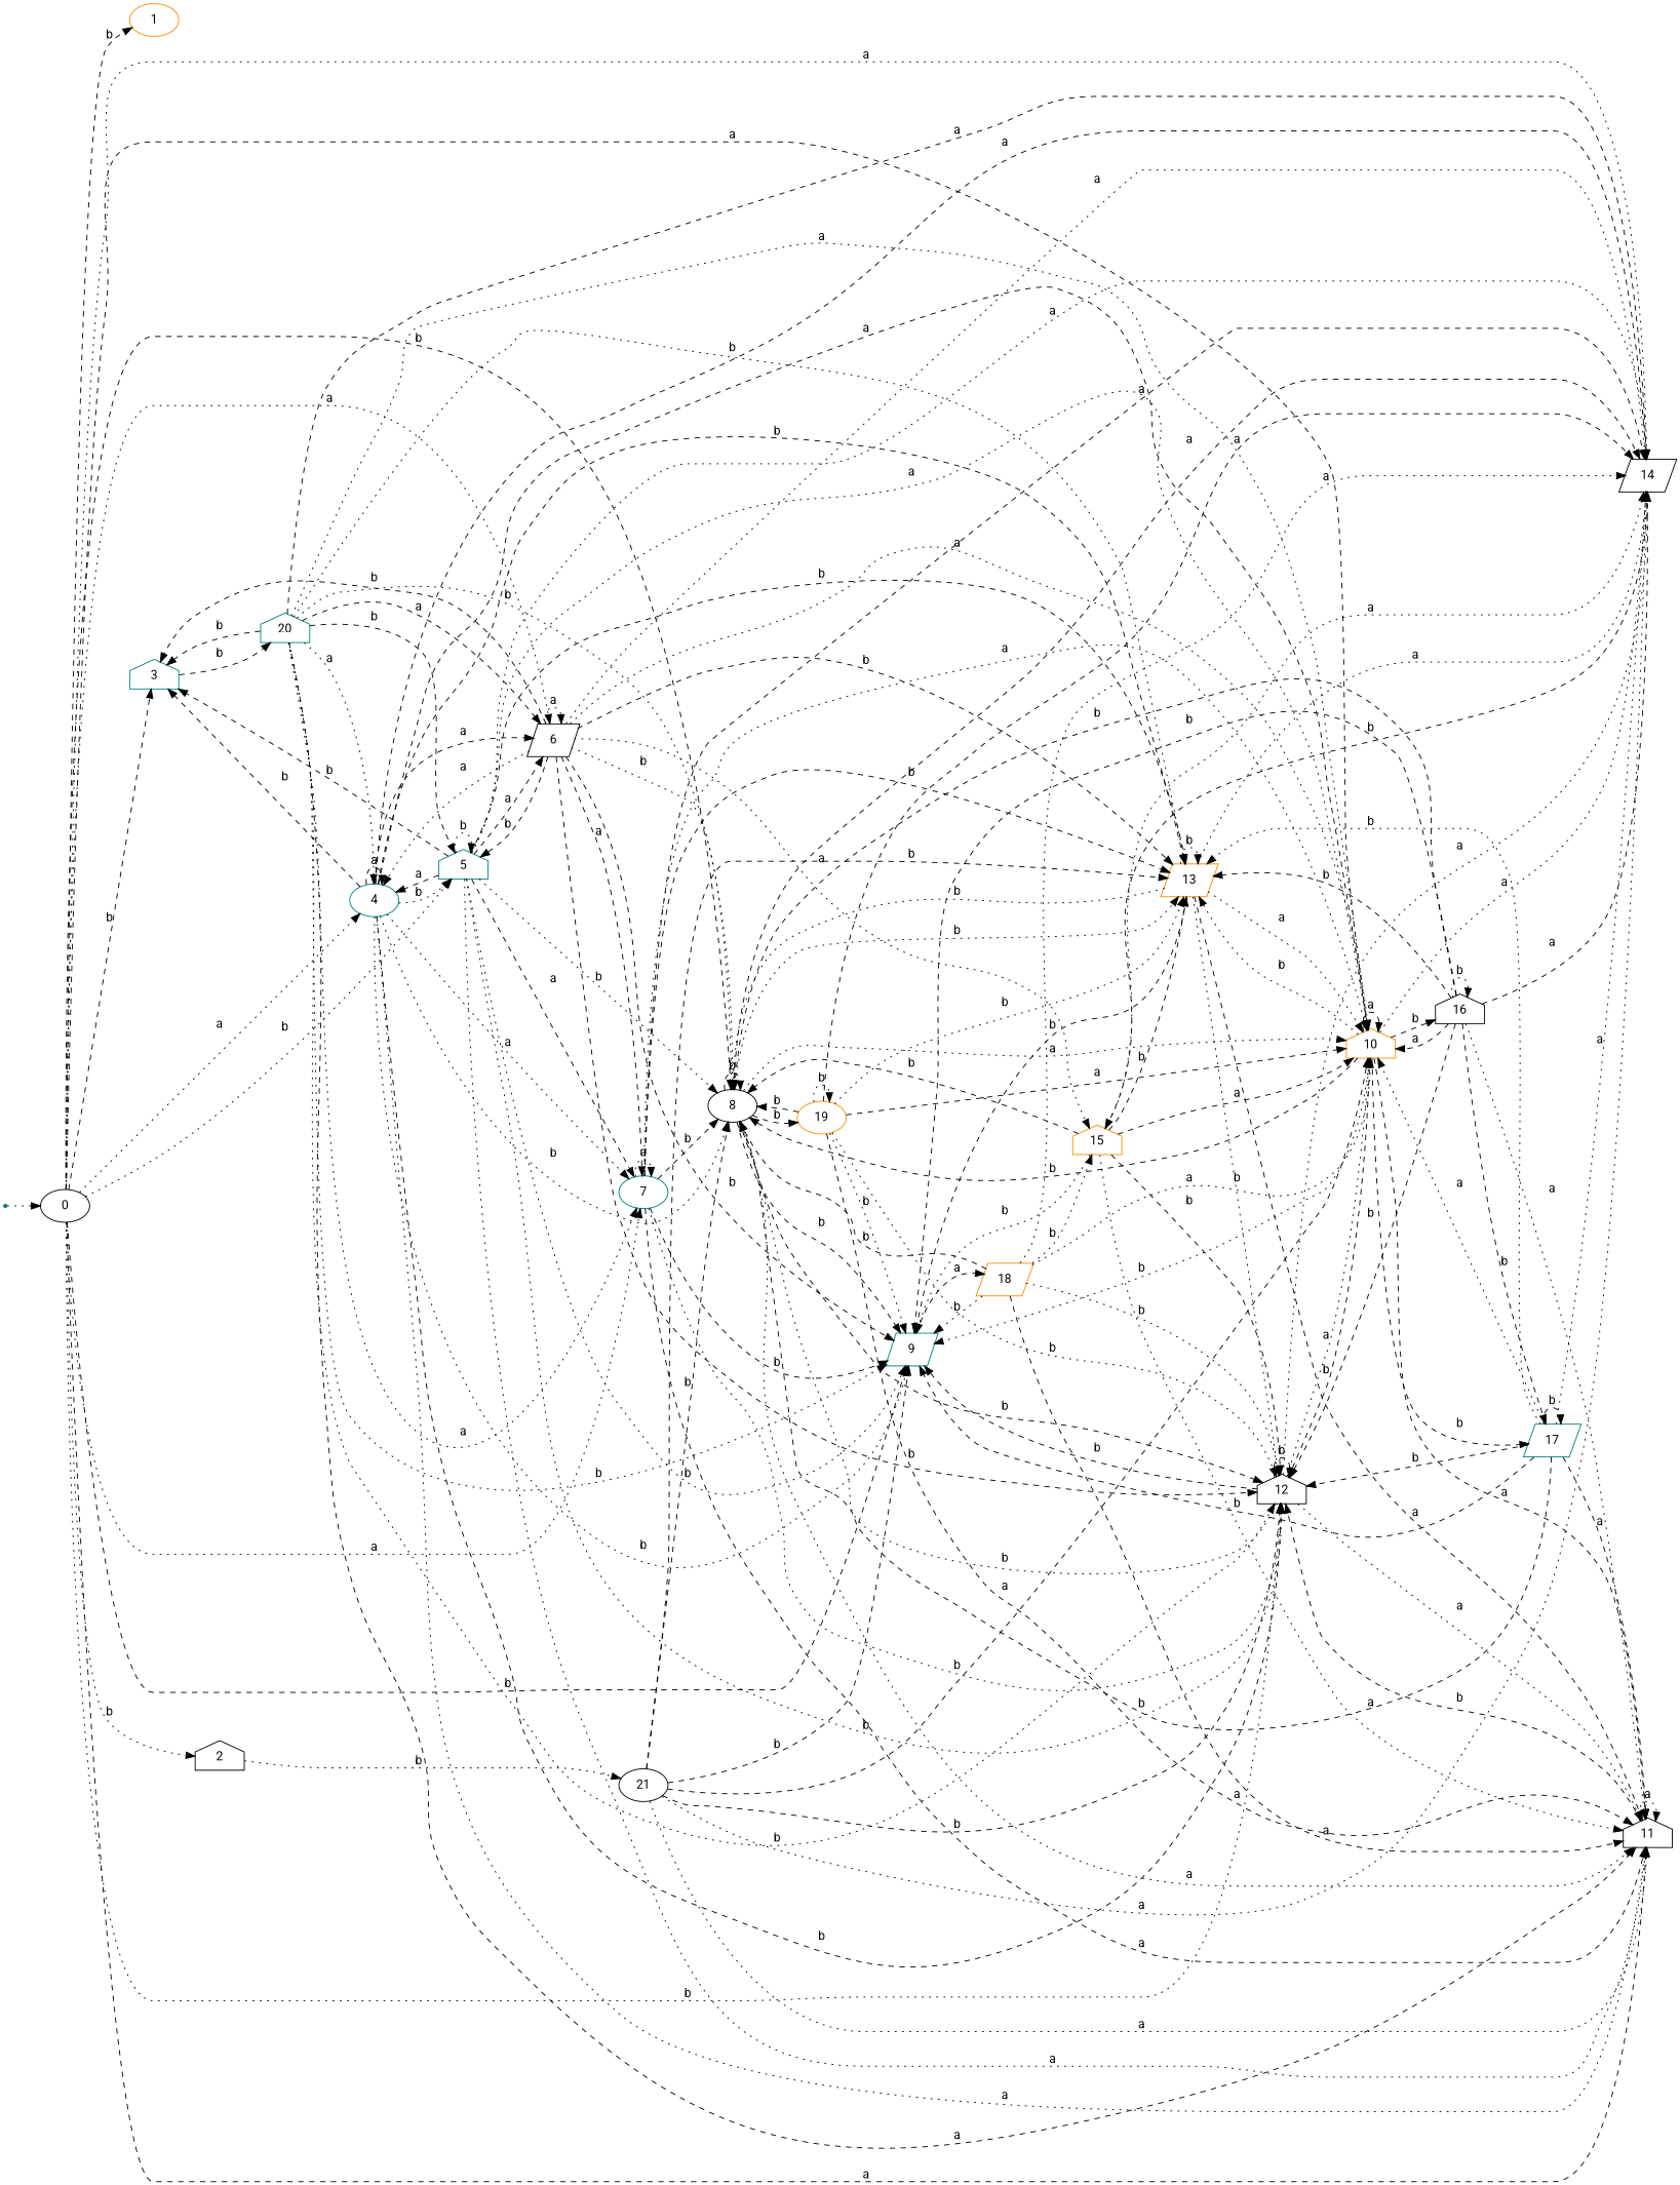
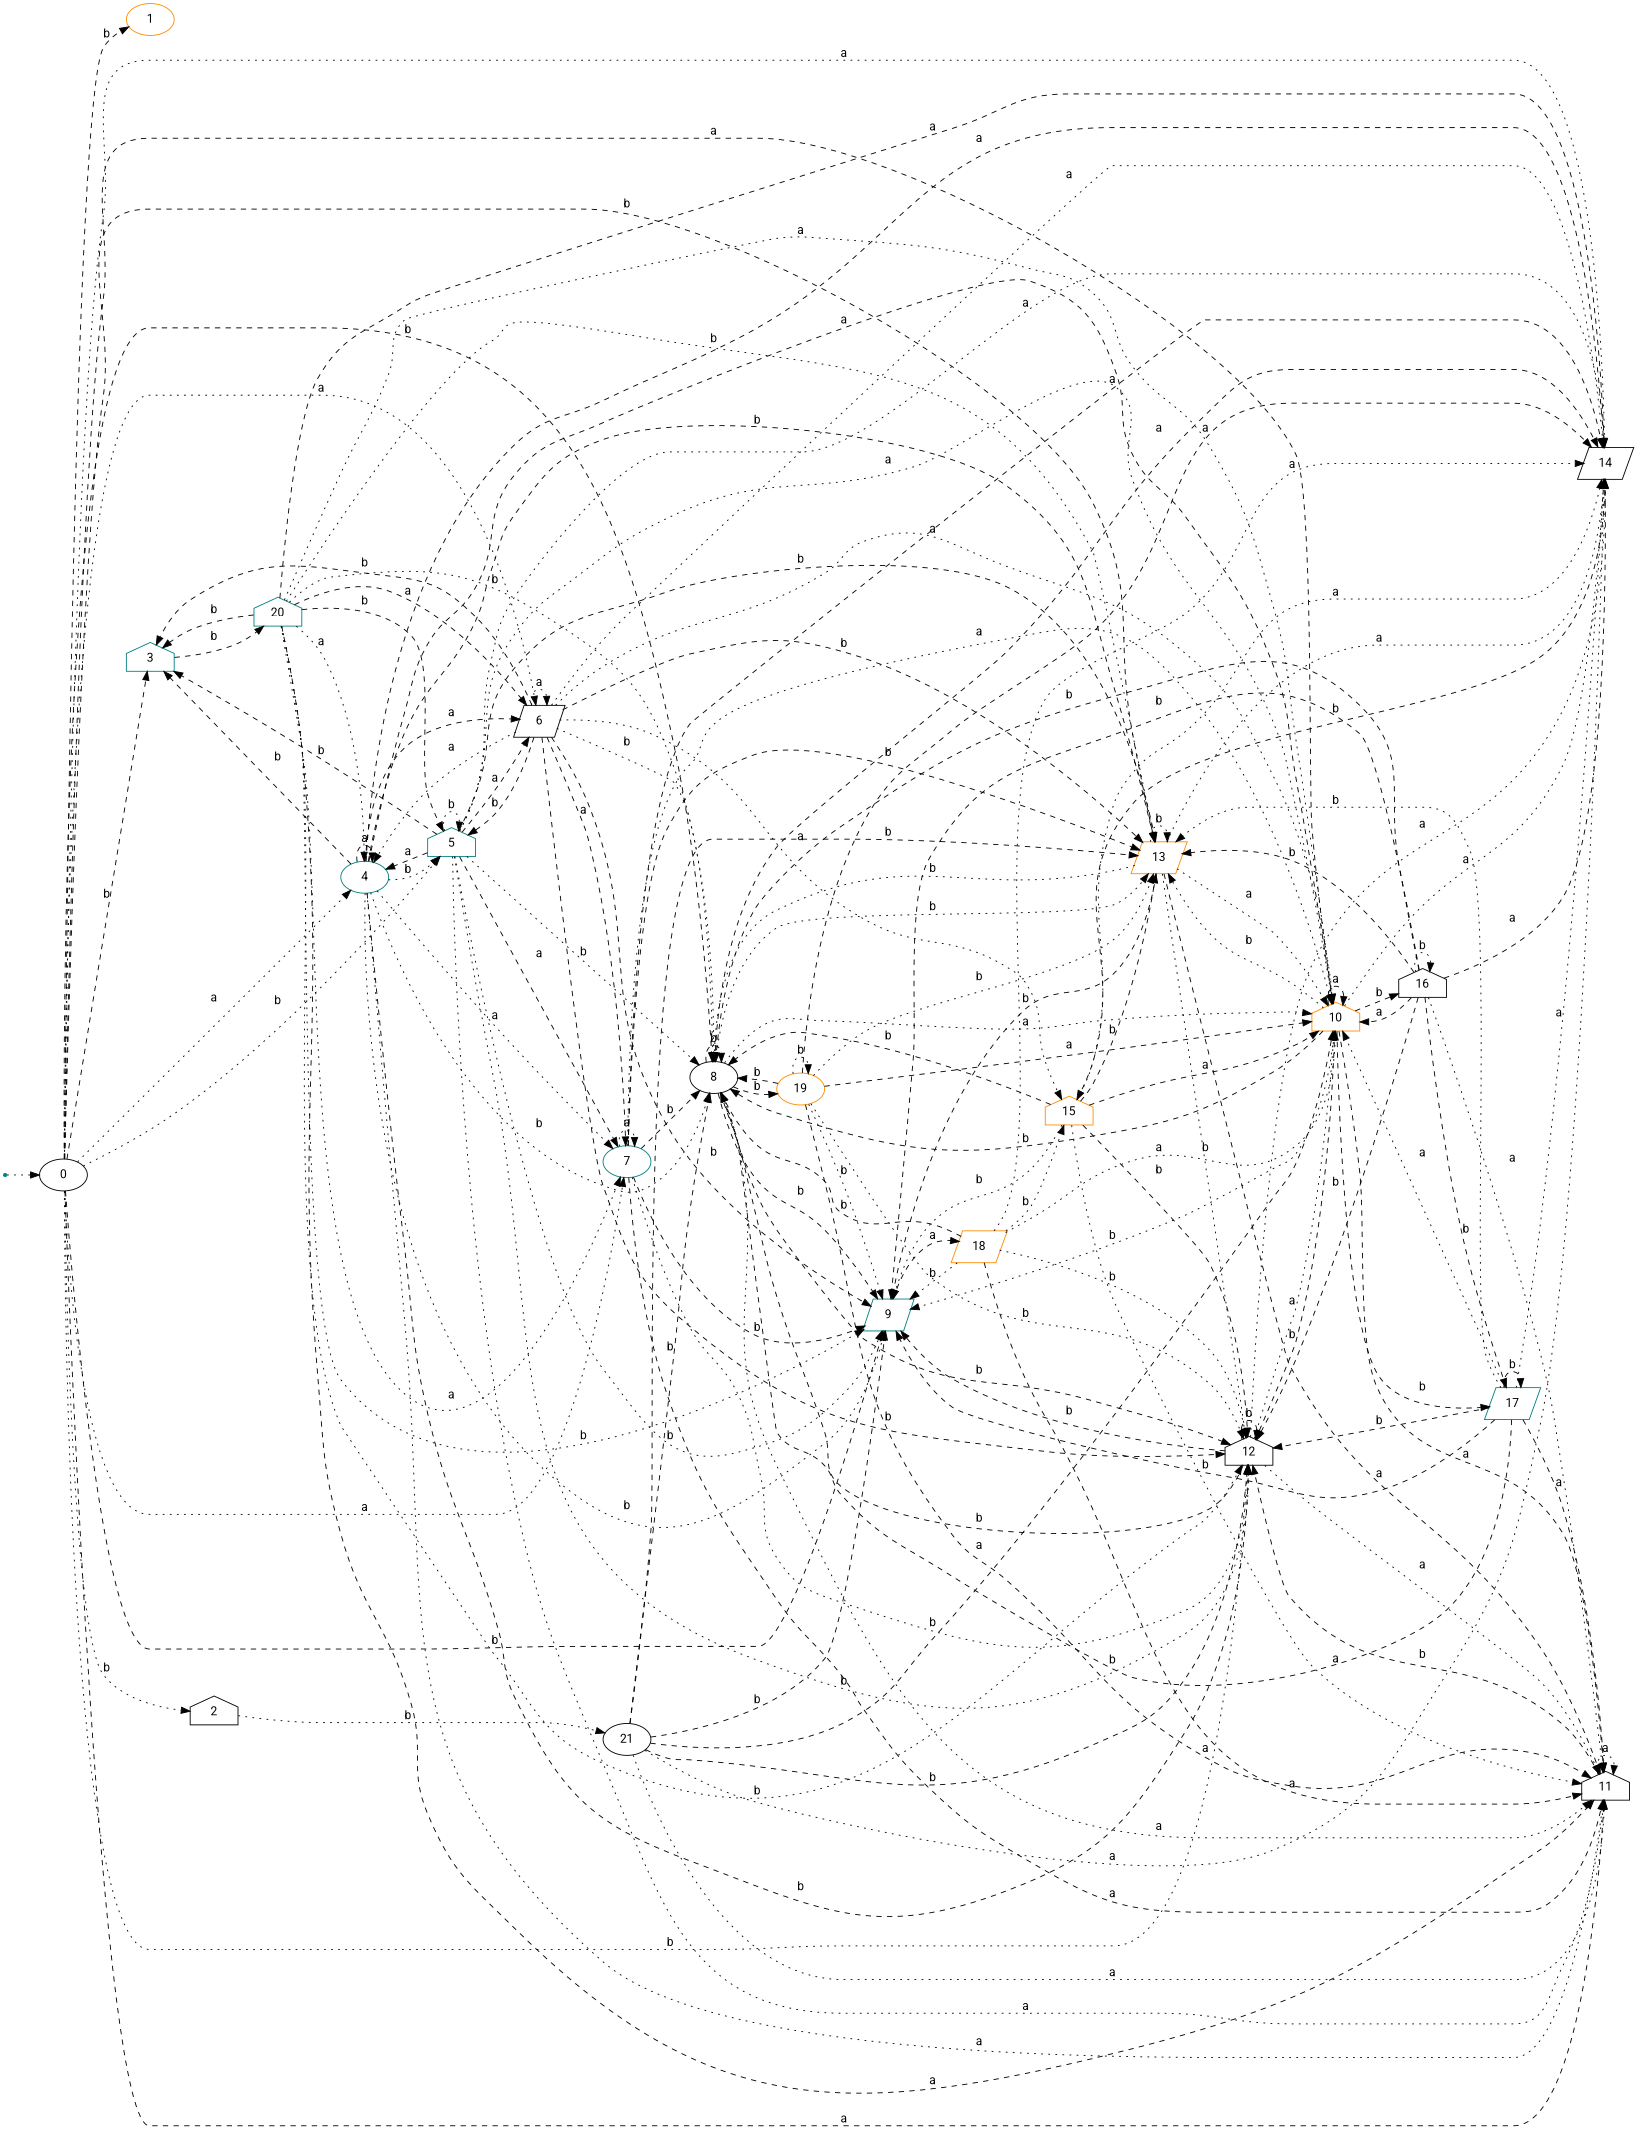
  digraph {
    fontname=Roboto
    rankdir=LR
    node [color=black fontname=Roboto shape=house]
    edge [fontname=Roboto style=dashed]
    dummy0 [color=teal shape=point]
    0 [shape=ellipse]
    1 [color=darkorange shape=ellipse]
    2
    3 [color=teal]
    4 [color=teal shape=ellipse]
    5 [color=teal]
    6 [shape=parallelogram]
    7 [color=teal shape=ellipse]
    8 [shape=ellipse]
    9 [color=teal shape=parallelogram]
    10 [color=darkorange]
    11
    12
    13 [color=darkorange shape=parallelogram]
    14 [shape=parallelogram]
    21 [shape=ellipse]
    20 [color=teal]
    15 [color=darkorange]
    19 [color=darkorange shape=ellipse]
    18 [color=darkorange shape=parallelogram]
    16
    17 [color=teal shape=parallelogram]
    dummy0 -> 0 [style=dotted]
    0 -> 1 [label=b]
    0 -> 2 [label=b style=dotted]
    0 -> 3 [label=b]
    0 -> 4 [label=a style=dotted]
    0 -> 5 [label=b style=dotted]
    0 -> 6 [label=a style=dotted]
    0 -> 7 [label=a style=dotted]
    0 -> 8 [label=b]
    0 -> 9 [label=b]
    0 -> 10 [label=a]
    0 -> 11 [label=a]
    0 -> 12 [label=b style=dotted]
+   0 -> 13 [label=b]
    0 -> 14 [label=a style=dotted]
    2 -> 21 [label=b style=dotted]
    3 -> 20 [label=b]
    4 -> 3 [label=b]
    4 -> 4 [label=a]
    4 -> 5 [label=b style=dotted]
    4 -> 6 [label=a]
    4 -> 7 [label=a style=dotted]
    4 -> 8 [label=b style=dotted]
    4 -> 9 [label=b style=dotted]
    4 -> 10 [label=a]
    4 -> 11 [label=a style=dotted]
    4 -> 12 [label=b]
    4 -> 13 [label=b]
    4 -> 14 [label=a]
    5 -> 3 [label=b]
    5 -> 4 [label=a]
    5 -> 5 [label=b style=dotted]
    5 -> 6 [label=a]
    5 -> 7 [label=a]
    5 -> 8 [label=b style=dotted]
    5 -> 9 [label=b style=dotted]
    5 -> 10 [label=a style=dotted]
    5 -> 11 [label=a style=dotted]
    5 -> 12 [label=b style=dotted]
    5 -> 13 [label=b]
    5 -> 14 [label=a style=dotted]
    6 -> 3 [label=b]
    6 -> 4 [label=a style=dotted]
    6 -> 5 [label=b]
    6 -> 6 [label=a style=dotted]
    6 -> 7 [label=a]
    6 -> 8 [label=b style=dotted]
    6 -> 9 [label=b]
    6 -> 10 [label=a style=dotted]
    6 -> 12 [label=b]
    6 -> 13 [label=b]
    6 -> 14 [label=a style=dotted]
    6 -> 15 [label=a style=dotted]
    7 -> 7 [label=a style=dotted]
    7 -> 8 [label=b]
    7 -> 9 [label=b]
    7 -> 10 [label=a style=dotted]
    7 -> 11 [label=a]
    7 -> 12 [label=b style=dotted]
    7 -> 13 [label=b]
    7 -> 14 [label=a]
    8 -> 8 [label=b]
    8 -> 9 [label=b]
    8 -> 10 [label=a style=dotted]
    8 -> 11 [label=a style=dotted]
    8 -> 12 [label=b]
    8 -> 13 [label=b style=dotted]
    8 -> 14 [label=a]
    8 -> 19 [label=b]
    9 -> 18 [label=a]
    10 -> 8 [label=b]
    10 -> 9 [label=b style=dotted]
    10 -> 10 [label=a]
    10 -> 11 [label=a]
    10 -> 12 [label=b]
    10 -> 13 [label=b style=dotted]
    10 -> 14 [label=a style=dotted]
    10 -> 16 [label=b]
    10 -> 17 [label=b]
    11 -> 11 [label=a style=dotted]
    11 -> 12 [label=b]
-   12 -> 8 [label=b style=dotted]
+   12 -> 8 [label=b]
    12 -> 9 [label=b]
    12 -> 10 [label=a style=dotted]
    12 -> 11 [label=a style=dotted]
    12 -> 12 [label=b]
    12 -> 14 [label=a style=dotted]
    13 -> 8 [label=b style=dotted]
    13 -> 9 [label=b]
    13 -> 10 [label=a style=dotted]
    13 -> 11 [label=a]
    13 -> 12 [label=b style=dotted]
    13 -> 13 [label=b style=dotted]
    13 -> 14 [label=a style=dotted]
    14 -> 15 [label=b]
    21 -> 8 [label=b]
    21 -> 9 [label=b]
    21 -> 10 [label=a]
    21 -> 11 [label=a style=dotted]
    21 -> 12 [label=b]
    21 -> 13 [label=b]
    21 -> 14 [label=a style=dotted]
    20 -> 3 [label=b]
    20 -> 4 [label=a style=dotted]
    20 -> 5 [label=b]
    20 -> 6 [label=a]
    20 -> 7 [label=a style=dotted]
    20 -> 8 [label=b style=dotted]
    20 -> 9 [label=b style=dotted]
    20 -> 10 [label=a style=dotted]
    20 -> 11 [label=a]
    20 -> 12 [label=b style=dotted]
    20 -> 13 [label=b style=dotted]
    20 -> 14 [label=a]
    15 -> 8 [label=b]
    15 -> 9 [label=b style=dotted]
    15 -> 10 [label=a]
    15 -> 11 [label=a style=dotted]
    15 -> 12 [label=b]
    15 -> 13 [label=b]
    15 -> 14 [label=a style=dotted]
    19 -> 8 [label=b]
    19 -> 9 [label=b style=dotted]
    19 -> 10 [label=a]
    19 -> 11 [label=a]
    19 -> 12 [label=b style=dotted]
    19 -> 13 [label=b style=dotted]
    19 -> 14 [label=a]
    19 -> 19 [label=b style=dotted]
    18 -> 8 [label=b]
    18 -> 9 [label=b style=dotted]
    18 -> 10 [label=a style=dotted]
    18 -> 11 [label=a]
    18 -> 12 [label=b style=dotted]
    18 -> 14 [label=a style=dotted]
    18 -> 15 [label=b style=dotted]
    16 -> 8 [label=b]
    16 -> 9 [label=b]
    16 -> 10 [label=a]
    16 -> 11 [label=a style=dotted]
    16 -> 12 [label=b]
    16 -> 13 [label=b]
    16 -> 14 [label=a]
    16 -> 16 [label=b style=dotted]
    16 -> 17 [label=b]
    17 -> 8 [label=b]
    17 -> 9 [label=b]
    17 -> 10 [label=a style=dotted]
    17 -> 11 [label=a]
    17 -> 12 [label=b]
    17 -> 13 [label=b style=dotted]
    17 -> 14 [label=a style=dotted]
    17 -> 17 [label=b]
  }
